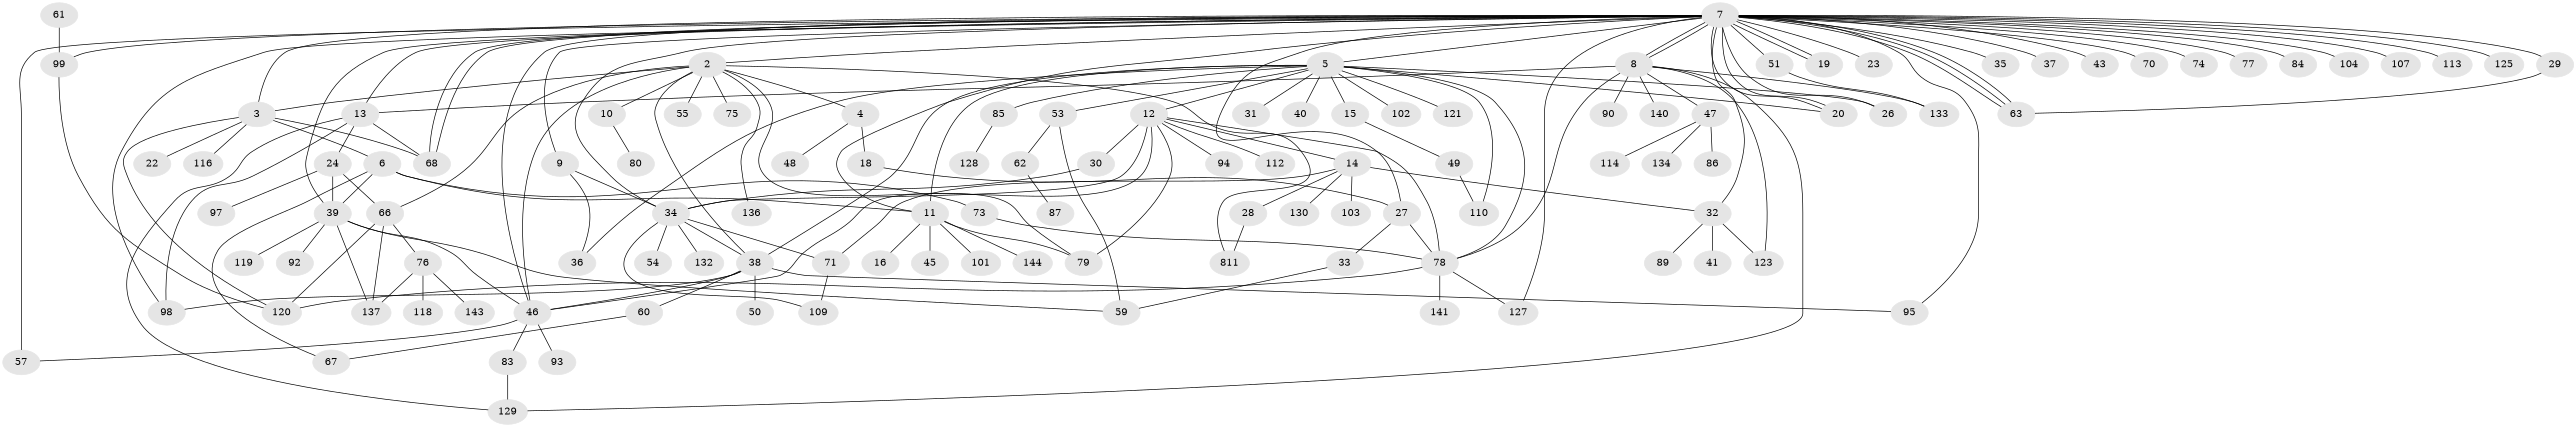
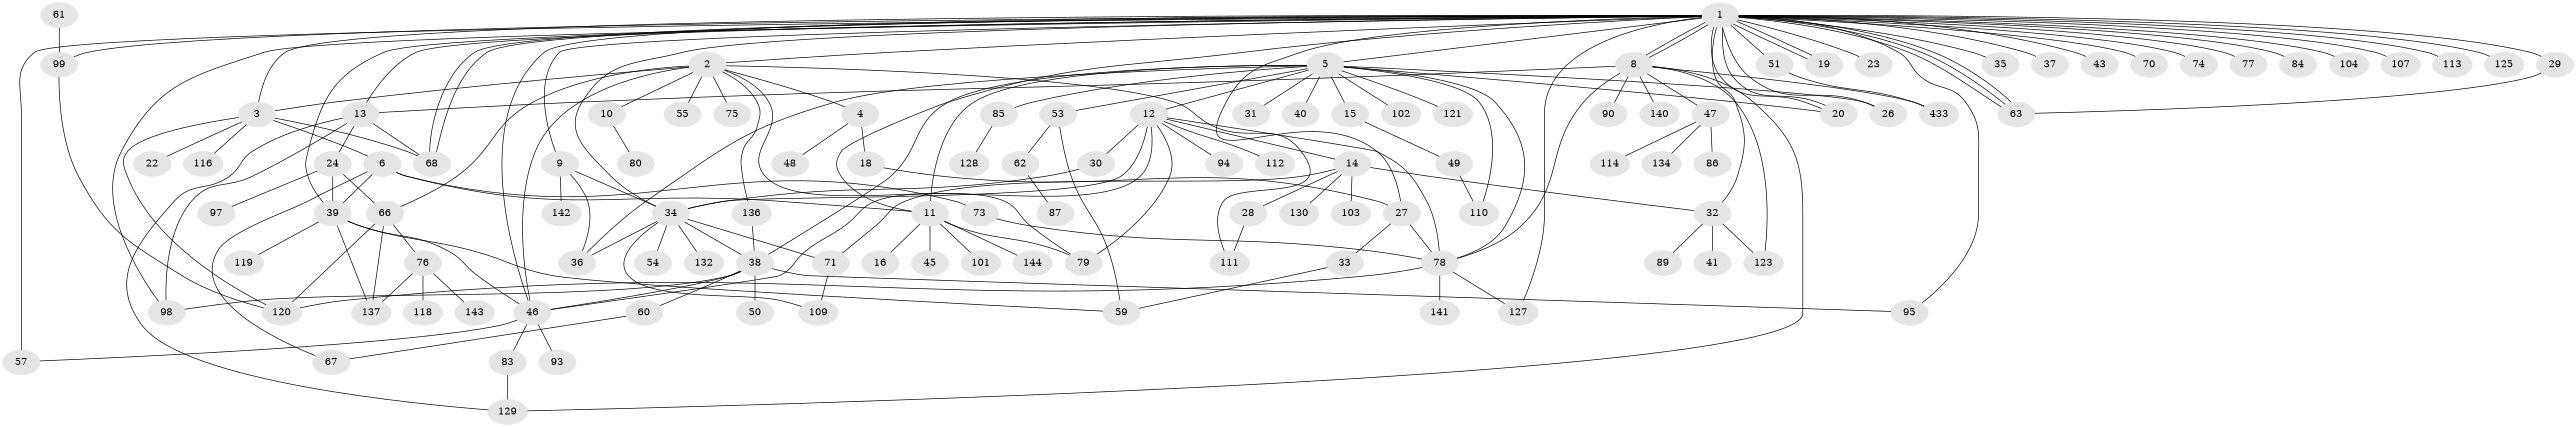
  graph {
    node [color=gray90 style=filled]
-   1 [super="+69" label=7]
+   1 [super="+69"]
    2 [super="+58"]
    3 [super="+42"]
    5 [super="+7"]
    8 [super="+17"]
    9
    11 [super="+115"]
    13 [super="+126"]
    19
    20 [super="+21"]
    23
    26 [super="+100"]
    27
    29
    32 [super="+91"]
    34 [super="+131"]
    35
    37
    39 [super="+52"]
    43
    46 [super="+56"]
    51 [super="+135"]
    57
    63
    68
    70
    74
    77
    84
    95
    98
    99
    104
    107
    113
    125
    127
    4
    10
    38 [super="+124"]
    55
    66 [super="+72"]
    75
    79
-   111 [label=811]
+   111
    136
    6
    22
    116
    120
    12 [super="+65"]
    15
    31
    36 [super="+44"]
    40
    53 [super="+96"]
    78 [super="+106"]
    85
    102 [super="+105"]
    110 [super="+122"]
    121
    47
    90
    123
    129
-   133
+   133 [label=433]
    140
+   142
    16 [super="+82"]
    45
    101
    144
    24 [super="+138"]
    33
    41
    89
    71 [super="+139"]
    54
    109
    132
    59 [super="+117"]
-   92
    119
    137
    83
    93
    61
    18 [super="+64"]
    48 [super="+81"]
    80
    50
    60
    76
    67
    73 [super="+108"]
    14 [super="+25"]
    30 [super="+88"]
    94
    112
    49
    62
    141
    128
    86
    114
    134
    28
    103
    130
    97
    87
    118
    143
    1 -- 2
    1 -- 3
    1 -- 5
    1 -- 8
    1 -- 8
    1 -- 9
    1 -- 11
    1 -- 13
    1 -- 19
    1 -- 19
    1 -- 20
    1 -- 20
    1 -- 23
    1 -- 26
    1 -- 27
    1 -- 29
    1 -- 32
    1 -- 34
    1 -- 35
    1 -- 37
    1 -- 39
    1 -- 43
    1 -- 46
    1 -- 51
    1 -- 57
    1 -- 63
    1 -- 63
    1 -- 63
    1 -- 68
    1 -- 68
    1 -- 70
    1 -- 74
    1 -- 77
    1 -- 84
    1 -- 95
    1 -- 98
    1 -- 99
    1 -- 104
    1 -- 107
    1 -- 113
    1 -- 125
    1 -- 127
    2 -- 3
    2 -- 46
    2 -- 4
    2 -- 10
-   2 -- 38
+   136 -- 38
    2 -- 55
    2 -- 66
    2 -- 75
    2 -- 79
    2 -- 111
    2 -- 136
    3 -- 68
    3 -- 6
    3 -- 22
    3 -- 116
    3 -- 120
    5 -- 11
    5 -- 20
    5 -- 26
    5 -- 38
    5 -- 12
    5 -- 15
    5 -- 31
    5 -- 36
    5 -- 40
    5 -- 53
    5 -- 78
    5 -- 85
    5 -- 102
    5 -- 110
    5 -- 121
    8 -- 13
    8 -- 78
    8 -- 47
    8 -- 90
    8 -- 123
    8 -- 129
    8 -- 133
    8 -- 140
    9 -- 34
    9 -- 36
+   9 -- 142
    11 -- 79
    11 -- 16
    11 -- 45
    11 -- 101
    11 -- 144
    13 -- 68
    13 -- 98
    13 -- 129
    13 -- 24
    27 -- 78
    27 -- 33
    29 -- 63
    32 -- 123
    32 -- 41
    32 -- 89
    34 -- 38
+   34 -- 36
    34 -- 71
    34 -- 54
    34 -- 109
    34 -- 132
    39 -- 46
    39 -- 59
-   39 -- 92
    39 -- 119
    39 -- 137
    46 -- 57
    46 -- 83
    46 -- 93
    51 -- 133
    99 -- 120
    4 -- 18
    4 -- 48
    10 -- 80
    38 -- 46
    38 -- 95
    38 -- 98
    38 -- 50
    38 -- 60
    66 -- 120
    66 -- 137
    66 -- 76
    6 -- 11
    6 -- 39
    6 -- 67
    6 -- 73
    12 -- 34
    12 -- 46
    12 -- 79
    12 -- 78
    12 -- 14
    12 -- 30
    12 -- 94
    12 -- 112
    15 -- 49
    53 -- 59
    53 -- 62
    78 -- 127
    78 -- 120
    78 -- 141
    85 -- 128
    47 -- 86
    47 -- 114
    47 -- 134
    24 -- 39
    24 -- 66
    24 -- 97
    33 -- 59
    71 -- 109
    83 -- 129
    61 -- 99
    18 -- 27
    60 -- 67
    76 -- 137
    76 -- 118
    76 -- 143
    73 -- 78
    14 -- 32
    14 -- 71
    14 -- 28
    14 -- 103
    14 -- 130
    30 -- 34
    49 -- 110
    62 -- 87
    28 -- 111
  }
